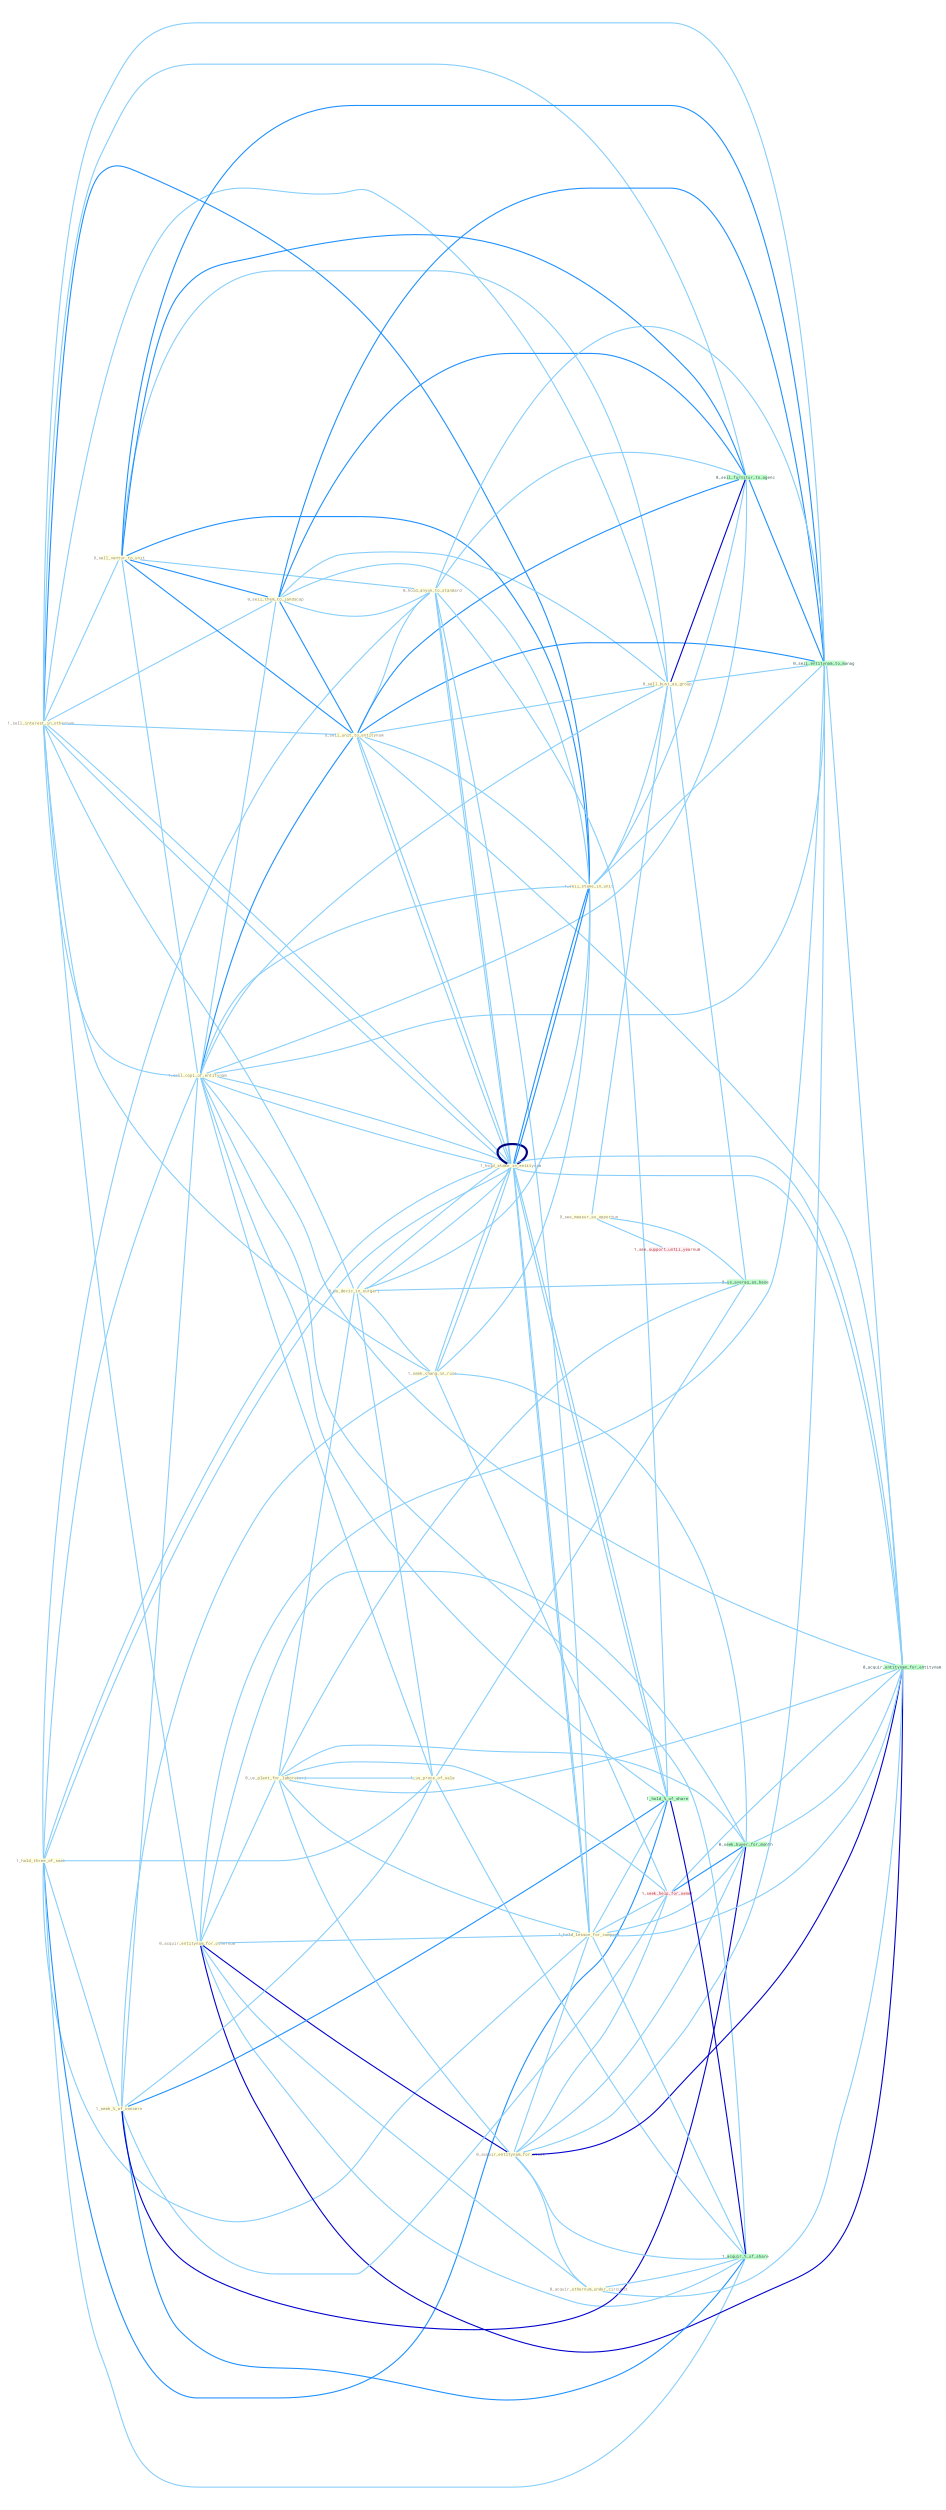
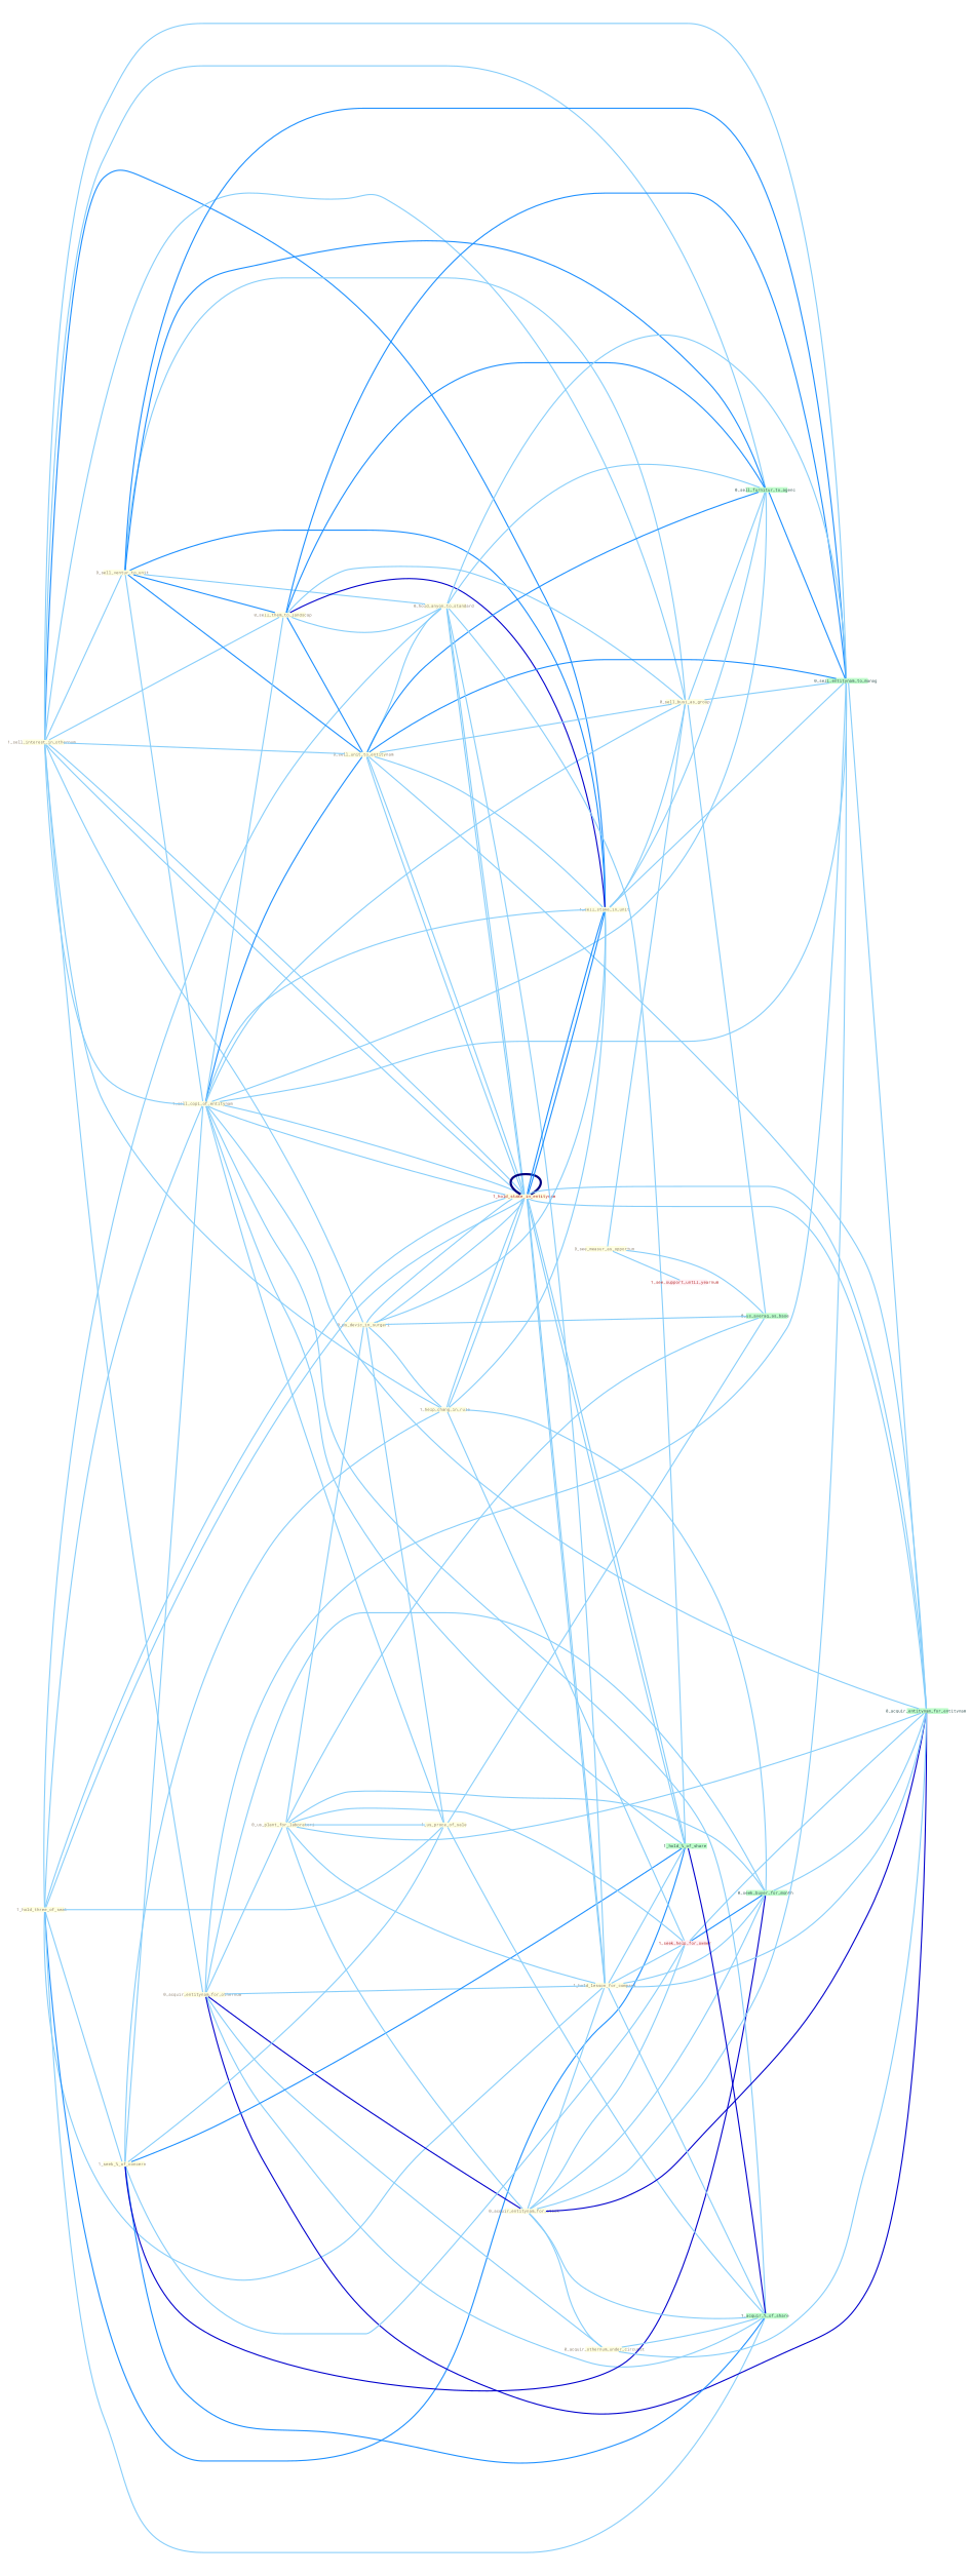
  graph {
    fontname="Roboto Mono"
    rankdir=LR
    node [color="#ffffe0" fixedsize=true fontcolor="#8b7d6b" fontname="Roboto Mono" fontsize=4 shape=polygon style=filled]
    edge [color="#87cefa" fontname="Roboto Mono" w=1]
    "1_hold_three_of_seat " [height=.06 width=.5]
    "1_sell_interest_in_othernum " [height=.06 width=.5]
    "0_acquir_entitynam_for_othernum " [height=.06 width=.5]
    "1_seek_%_of_concern " [height=.06 width=.5]
    "0_us_plant_for_laboratori " [height=.06 width=.5]
    "0_sell_ventur_to_unit " [height=.06 width=.5]
    "1_sell_copi_of_entitynam " [height=.06 width=.5]
    "0_sell_them_to_landscap " [height=.06 width=.5]
    "0_us_devic_in_surgeri " [height=.06 width=.5]
    "1_us_proce_of_sale " [height=.06 width=.5]
    "0_sell_unit_to_entitynam " [height=.06 width=.5]
    "0_hold_anyon_to_standard " [height=.06 width=.5]
-   "1_seek_chang_in_rule " [height=.06 width=.5]
-   "1_hold_stake_in_entitynam " [height=.06 width=.5]
+   "1_seek_chang_in_rule " [height=.06 width=.5 label="1_help_chang_in_rule"]
+   "1_hold_stake_in_entitynam " [fontcolor="#b22222" height=.06 width=.5]
    "1_sell_stake_in_unit " [height=.06 width=.5]
    "0_acquir_entitynam_for_stock " [height=.06 width=.5]
    "1_hold_lesson_for_compani " [height=.06 width=.5]
    "0_acquir_othernum_under_circumst " [height=.06 width=.5]
    "0_see_measur_as_opportun " [height=.06 width=.5]
    "0_sell_busi_as_group " [height=.06 width=.5]
    "1_seek_help_for_owner " [color="#fff0f5" fontcolor="#b22222" height=.06 width=.5]
    "1_see_support_until_yearnum " [color="#fff0f5" fontcolor="#b22222" height=.06 width=.5]
    "1_hold_%_of_share " [color="#BDFCC9" fontcolor="#2f4f4f" height=.06 width=.5]
    "1_acquir_%_of_share " [color="#BDFCC9" fontcolor="#2f4f4f" height=.06 width=.5]
    "0_sell_furnitur_to_agenc " [color="#BDFCC9" fontcolor="#2f4f4f" height=.06 width=.5]
    "0_sell_entitynam_to_manag " [color="#BDFCC9" fontcolor="#2f4f4f" height=.06 width=.5]
    "0_seek_buyer_for_month " [color="#BDFCC9" fontcolor="#2f4f4f" height=.06 width=.5]
    "0_acquir_entitynam_for_entitynam " [color="#BDFCC9" fontcolor="#2f4f4f" height=.06 width=.5]
    "0_us_averag_as_base " [color="#BDFCC9" fontcolor="#2f4f4f" height=.06 width=.5]
    subgraph sub_1 {
      "1_hold_three_of_seat "
      "1_sell_interest_in_othernum "
      "0_acquir_entitynam_for_othernum "
      "1_seek_%_of_concern "
      "0_us_plant_for_laboratori "
      "0_sell_ventur_to_unit "
      "1_sell_copi_of_entitynam "
      "0_sell_them_to_landscap "
      "0_us_devic_in_surgeri "
      "1_us_proce_of_sale "
      "0_sell_unit_to_entitynam "
      "0_hold_anyon_to_standard "
      "1_seek_chang_in_rule "
      "1_hold_stake_in_entitynam "
      "1_sell_stake_in_unit "
      "0_acquir_entitynam_for_stock "
      "1_hold_lesson_for_compani "
      "0_acquir_othernum_under_circumst "
      "0_see_measur_as_opportun "
      "0_sell_busi_as_group "
    }
    subgraph sub_2 {
      "1_seek_help_for_owner "
      "1_see_support_until_yearnum "
    }
    "1_hold_three_of_seat " -- "1_seek_%_of_concern "
    "1_hold_three_of_seat " -- "1_sell_copi_of_entitynam "
    "1_hold_three_of_seat " -- "1_us_proce_of_sale "
    "1_hold_three_of_seat " -- "0_hold_anyon_to_standard "
    "1_hold_three_of_seat " -- "1_hold_stake_in_entitynam "
    "1_hold_three_of_seat " -- "1_hold_stake_in_entitynam "
    "1_hold_three_of_seat " -- "1_hold_lesson_for_compani "
    "1_hold_three_of_seat " -- "1_hold_%_of_share " [color="#1e90ff" w=2]
    "1_hold_three_of_seat " -- "1_acquir_%_of_share "
    "1_sell_interest_in_othernum " -- "0_acquir_entitynam_for_othernum "
    "1_sell_interest_in_othernum " -- "0_sell_ventur_to_unit "
    "1_sell_interest_in_othernum " -- "1_sell_copi_of_entitynam "
    "1_sell_interest_in_othernum " -- "0_sell_them_to_landscap "
    "1_sell_interest_in_othernum " -- "0_us_devic_in_surgeri "
    "1_sell_interest_in_othernum " -- "0_sell_unit_to_entitynam "
    "1_sell_interest_in_othernum " -- "1_seek_chang_in_rule "
    "1_sell_interest_in_othernum " -- "1_hold_stake_in_entitynam "
    "1_sell_interest_in_othernum " -- "1_hold_stake_in_entitynam "
    "1_sell_interest_in_othernum " -- "1_sell_stake_in_unit " [color="#1e90ff" w=2]
    "1_sell_interest_in_othernum " -- "0_sell_busi_as_group "
    "1_sell_interest_in_othernum " -- "0_sell_furnitur_to_agenc "
    "1_sell_interest_in_othernum " -- "0_sell_entitynam_to_manag "
    "0_acquir_entitynam_for_othernum " -- "0_us_plant_for_laboratori "
    "0_acquir_entitynam_for_othernum " -- "0_acquir_entitynam_for_stock " [color="#0000cd" w=3]
    "0_acquir_entitynam_for_othernum " -- "1_hold_lesson_for_compani "
    "0_acquir_entitynam_for_othernum " -- "0_acquir_othernum_under_circumst "
    "0_acquir_entitynam_for_othernum " -- "1_acquir_%_of_share "
    "0_acquir_entitynam_for_othernum " -- "0_sell_entitynam_to_manag "
    "0_acquir_entitynam_for_othernum " -- "0_seek_buyer_for_month "
    "0_acquir_entitynam_for_othernum " -- "0_acquir_entitynam_for_entitynam " [color="#0000cd" w=3]
    "1_seek_%_of_concern " -- "1_sell_copi_of_entitynam "
    "1_seek_%_of_concern " -- "1_us_proce_of_sale "
    "1_seek_%_of_concern " -- "1_seek_chang_in_rule "
    "1_seek_%_of_concern " -- "1_seek_help_for_owner "
    "1_seek_%_of_concern " -- "1_hold_%_of_share " [color="#1e90ff" w=2]
    "1_seek_%_of_concern " -- "1_acquir_%_of_share " [color="#1e90ff" w=2]
    "1_seek_%_of_concern " -- "0_seek_buyer_for_month " [color="#0000cd"]
    "0_us_plant_for_laboratori " -- "0_us_devic_in_surgeri "
    "0_us_plant_for_laboratori " -- "1_us_proce_of_sale "
    "0_us_plant_for_laboratori " -- "0_acquir_entitynam_for_stock "
    "0_us_plant_for_laboratori " -- "1_hold_lesson_for_compani "
    "0_us_plant_for_laboratori " -- "1_seek_help_for_owner "
    "0_us_plant_for_laboratori " -- "0_seek_buyer_for_month "
    "0_us_plant_for_laboratori " -- "0_acquir_entitynam_for_entitynam "
    "0_us_plant_for_laboratori " -- "0_us_averag_as_base "
    "0_sell_ventur_to_unit " -- "1_sell_copi_of_entitynam "
    "0_sell_ventur_to_unit " -- "0_sell_them_to_landscap " [color="#1e90ff" w=2]
    "0_sell_ventur_to_unit " -- "0_sell_unit_to_entitynam " [color="#1e90ff" w=2]
    "0_sell_ventur_to_unit " -- "0_hold_anyon_to_standard "
    "0_sell_ventur_to_unit " -- "1_sell_stake_in_unit " [color="#1e90ff" w=2]
    "0_sell_ventur_to_unit " -- "0_sell_busi_as_group "
    "0_sell_ventur_to_unit " -- "0_sell_furnitur_to_agenc " [color="#1e90ff" w=2]
    "0_sell_ventur_to_unit " -- "0_sell_entitynam_to_manag " [color="#1e90ff" w=2]
    "1_sell_copi_of_entitynam " -- "0_sell_them_to_landscap "
    "1_sell_copi_of_entitynam " -- "1_us_proce_of_sale "
    "1_sell_copi_of_entitynam " -- "0_sell_unit_to_entitynam " [color="#1e90ff" w=2]
    "1_sell_copi_of_entitynam " -- "1_hold_stake_in_entitynam "
    "1_sell_copi_of_entitynam " -- "1_hold_stake_in_entitynam "
    "1_sell_copi_of_entitynam " -- "1_sell_stake_in_unit "
    "1_sell_copi_of_entitynam " -- "0_sell_busi_as_group "
    "1_sell_copi_of_entitynam " -- "1_hold_%_of_share "
    "1_sell_copi_of_entitynam " -- "1_acquir_%_of_share "
    "1_sell_copi_of_entitynam " -- "0_sell_furnitur_to_agenc "
    "1_sell_copi_of_entitynam " -- "0_sell_entitynam_to_manag "
    "1_sell_copi_of_entitynam " -- "0_acquir_entitynam_for_entitynam "
    "0_sell_them_to_landscap " -- "0_sell_unit_to_entitynam " [color="#1e90ff" w=2]
    "0_sell_them_to_landscap " -- "0_hold_anyon_to_standard "
-   "0_sell_them_to_landscap " -- "1_sell_stake_in_unit "
+   "0_sell_them_to_landscap " -- "1_sell_stake_in_unit " [color="#0000cd"]
    "0_sell_them_to_landscap " -- "0_sell_busi_as_group "
    "0_sell_them_to_landscap " -- "0_sell_furnitur_to_agenc " [color="#1e90ff" w=2]
    "0_sell_them_to_landscap " -- "0_sell_entitynam_to_manag " [color="#1e90ff" w=2]
    "0_us_devic_in_surgeri " -- "1_us_proce_of_sale "
    "0_us_devic_in_surgeri " -- "1_seek_chang_in_rule "
    "0_us_devic_in_surgeri " -- "1_hold_stake_in_entitynam "
    "0_us_devic_in_surgeri " -- "1_hold_stake_in_entitynam "
    "0_us_devic_in_surgeri " -- "1_sell_stake_in_unit "
    "0_us_devic_in_surgeri " -- "0_us_averag_as_base "
    "1_us_proce_of_sale " -- "1_acquir_%_of_share "
    "1_us_proce_of_sale " -- "0_us_averag_as_base "
    "0_sell_unit_to_entitynam " -- "0_hold_anyon_to_standard "
    "0_sell_unit_to_entitynam " -- "1_hold_stake_in_entitynam "
    "0_sell_unit_to_entitynam " -- "1_hold_stake_in_entitynam "
    "0_sell_unit_to_entitynam " -- "1_sell_stake_in_unit "
    "0_sell_unit_to_entitynam " -- "0_sell_busi_as_group "
    "0_sell_unit_to_entitynam " -- "0_sell_furnitur_to_agenc " [color="#1e90ff" w=2]
    "0_sell_unit_to_entitynam " -- "0_sell_entitynam_to_manag " [color="#1e90ff" w=2]
    "0_sell_unit_to_entitynam " -- "0_acquir_entitynam_for_entitynam "
    "0_hold_anyon_to_standard " -- "1_hold_stake_in_entitynam "
    "0_hold_anyon_to_standard " -- "1_hold_stake_in_entitynam "
    "0_hold_anyon_to_standard " -- "1_hold_lesson_for_compani "
    "0_hold_anyon_to_standard " -- "1_hold_%_of_share "
    "0_hold_anyon_to_standard " -- "0_sell_furnitur_to_agenc "
    "0_hold_anyon_to_standard " -- "0_sell_entitynam_to_manag "
    "1_seek_chang_in_rule " -- "1_hold_stake_in_entitynam "
    "1_seek_chang_in_rule " -- "1_hold_stake_in_entitynam "
    "1_seek_chang_in_rule " -- "1_sell_stake_in_unit "
    "1_seek_chang_in_rule " -- "1_seek_help_for_owner "
    "1_seek_chang_in_rule " -- "0_seek_buyer_for_month "
    "1_hold_stake_in_entitynam " -- "1_hold_stake_in_entitynam " [color="#000080" style=bold w=4]
    "1_hold_stake_in_entitynam " -- "1_sell_stake_in_unit " [color="#1e90ff" w=2]
    "1_hold_stake_in_entitynam " -- "1_hold_lesson_for_compani "
    "1_hold_stake_in_entitynam " -- "1_hold_%_of_share "
    "1_hold_stake_in_entitynam " -- "0_acquir_entitynam_for_entitynam "
    "1_hold_stake_in_entitynam " -- "0_acquir_entitynam_for_entitynam "
    "1_sell_stake_in_unit " -- "1_hold_stake_in_entitynam " [color="#1e90ff" w=2]
    "1_sell_stake_in_unit " -- "0_sell_busi_as_group "
    "1_sell_stake_in_unit " -- "0_sell_furnitur_to_agenc "
    "1_sell_stake_in_unit " -- "0_sell_entitynam_to_manag "
    "0_acquir_entitynam_for_stock " -- "1_hold_lesson_for_compani "
    "0_acquir_entitynam_for_stock " -- "0_acquir_othernum_under_circumst "
    "0_acquir_entitynam_for_stock " -- "1_seek_help_for_owner "
    "0_acquir_entitynam_for_stock " -- "1_acquir_%_of_share "
    "0_acquir_entitynam_for_stock " -- "0_sell_entitynam_to_manag "
    "0_acquir_entitynam_for_stock " -- "0_seek_buyer_for_month "
    "0_acquir_entitynam_for_stock " -- "0_acquir_entitynam_for_entitynam " [color="#0000cd" w=3]
    "1_hold_lesson_for_compani " -- "1_hold_stake_in_entitynam "
    "1_hold_lesson_for_compani " -- "1_seek_help_for_owner "
    "1_hold_lesson_for_compani " -- "1_hold_%_of_share "
    "1_hold_lesson_for_compani " -- "0_seek_buyer_for_month "
    "1_hold_lesson_for_compani " -- "0_acquir_entitynam_for_entitynam "
    "0_acquir_othernum_under_circumst " -- "1_acquir_%_of_share "
    "0_acquir_othernum_under_circumst " -- "0_acquir_entitynam_for_entitynam "
    "0_see_measur_as_opportun " -- "0_sell_busi_as_group "
    "0_see_measur_as_opportun " -- "1_see_support_until_yearnum "
    "0_see_measur_as_opportun " -- "0_us_averag_as_base "
-   "0_sell_busi_as_group " -- "0_sell_furnitur_to_agenc " [color="#0000cd"]
+   "0_sell_busi_as_group " -- "0_sell_furnitur_to_agenc "
    "0_sell_busi_as_group " -- "0_sell_entitynam_to_manag "
    "0_sell_busi_as_group " -- "0_us_averag_as_base "
    "1_seek_help_for_owner " -- "0_seek_buyer_for_month " [color="#1e90ff" w=2]
    "1_seek_help_for_owner " -- "0_acquir_entitynam_for_entitynam "
    "1_hold_%_of_share " -- "1_hold_stake_in_entitynam "
    "1_hold_%_of_share " -- "1_acquir_%_of_share " [color="#0000cd" w=3]
    "1_acquir_%_of_share " -- "1_hold_lesson_for_compani "
    "0_sell_furnitur_to_agenc " -- "0_sell_entitynam_to_manag " [color="#1e90ff" w=2]
    "0_sell_entitynam_to_manag " -- "0_acquir_entitynam_for_entitynam "
    "0_seek_buyer_for_month " -- "0_acquir_entitynam_for_entitynam "
  }
